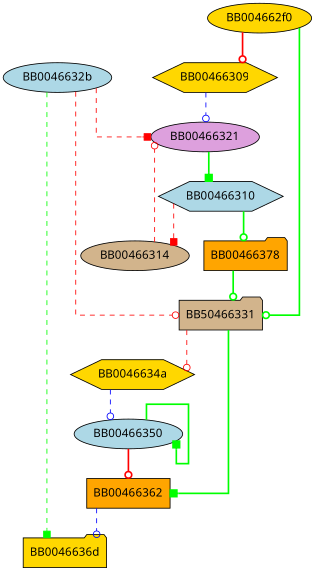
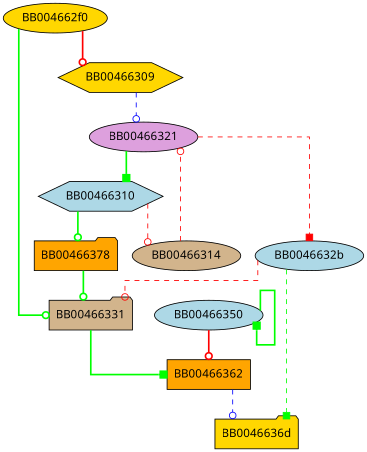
  digraph {
    fontname="Noto Sans"
    splines=ortho
    node [fillcolor=gold fontname="Noto Sans" shape=ellipse style=filled]
    edge [arrowhead=odot color=green fontname="Noto Sans" style=dashed]
-   BB00466331 [fillcolor=tan shape=folder label=BB50466331]
+   BB00466331 [fillcolor=tan shape=folder]
    BB004662f0
    BB00466309 [shape=hexagon]
    BB00466362 [fillcolor=orange shape=box]
-   BB0046634a [shape=hexagon]
    BB00466321 [fillcolor=plum]
    BB0046636d [shape=folder]
    BB00466350 [fillcolor=lightblue]
    BB00466310 [fillcolor=lightblue shape=hexagon]
    BB0046632b [fillcolor=lightblue]
    BB00466378 [fillcolor=orange shape=folder]
    BB00466314 [fillcolor=tan]
    BB00466331 -> BB00466362 [arrowhead=box style=bold]
-   BB00466331 -> BB0046634a [color=red]
    BB004662f0 -> BB00466331 [style=bold]
    BB004662f0 -> BB00466309 [color=red style=bold]
    BB00466309 -> BB00466321 [color=blue]
    BB00466362 -> BB0046636d [color=blue]
-   BB0046634a -> BB00466350 [color=blue]
    BB00466321 -> BB00466310 [arrowhead=box style=bold]
-   BB0046632b -> BB00466321 [arrowhead=box color=red]
+   BB00466321 -> BB0046632b [arrowhead=box color=red]
    BB00466350 -> BB00466362 [color=red style=bold]
    BB00466350 -> BB00466350 [arrowhead=box style=bold]
    BB00466310 -> BB00466378 [style=bold]
-   BB00466310 -> BB00466314 [arrowhead=box color=red]
+   BB00466310 -> BB00466314 [color=red]
    BB0046632b -> BB00466331 [color=red]
    BB0046632b -> BB0046636d [arrowhead=box]
    BB00466378 -> BB00466331 [style=bold]
    BB00466314 -> BB00466321 [color=red]
  }
